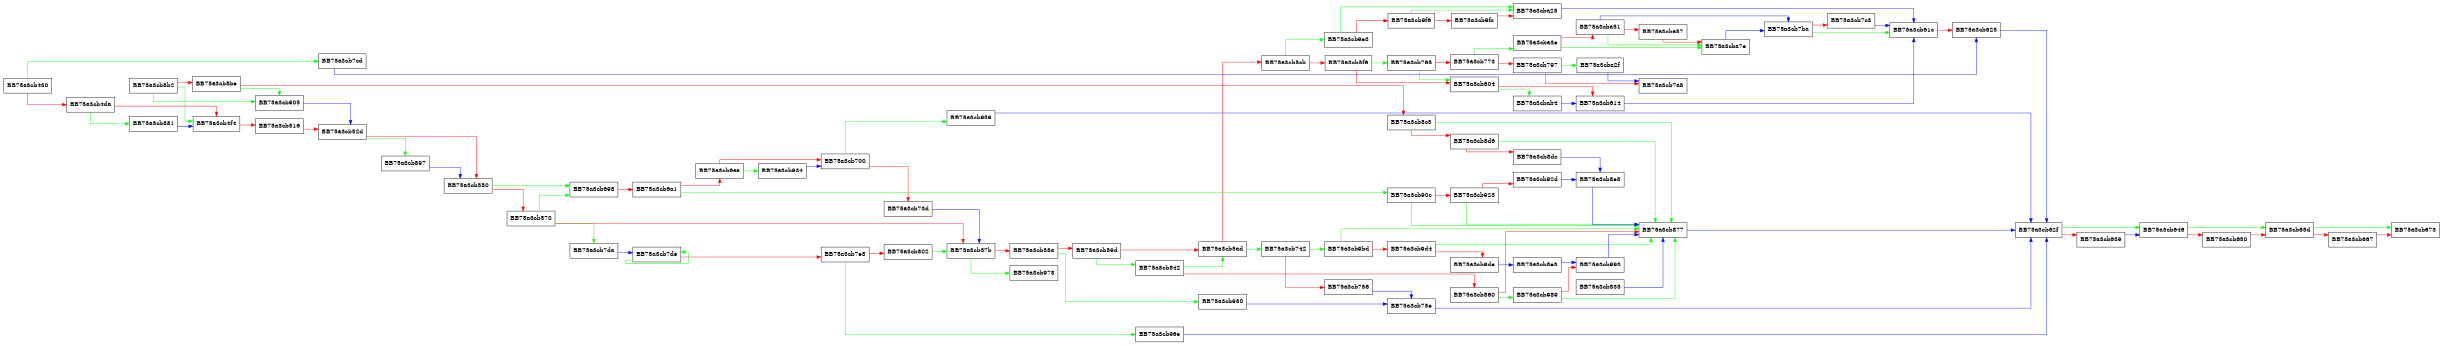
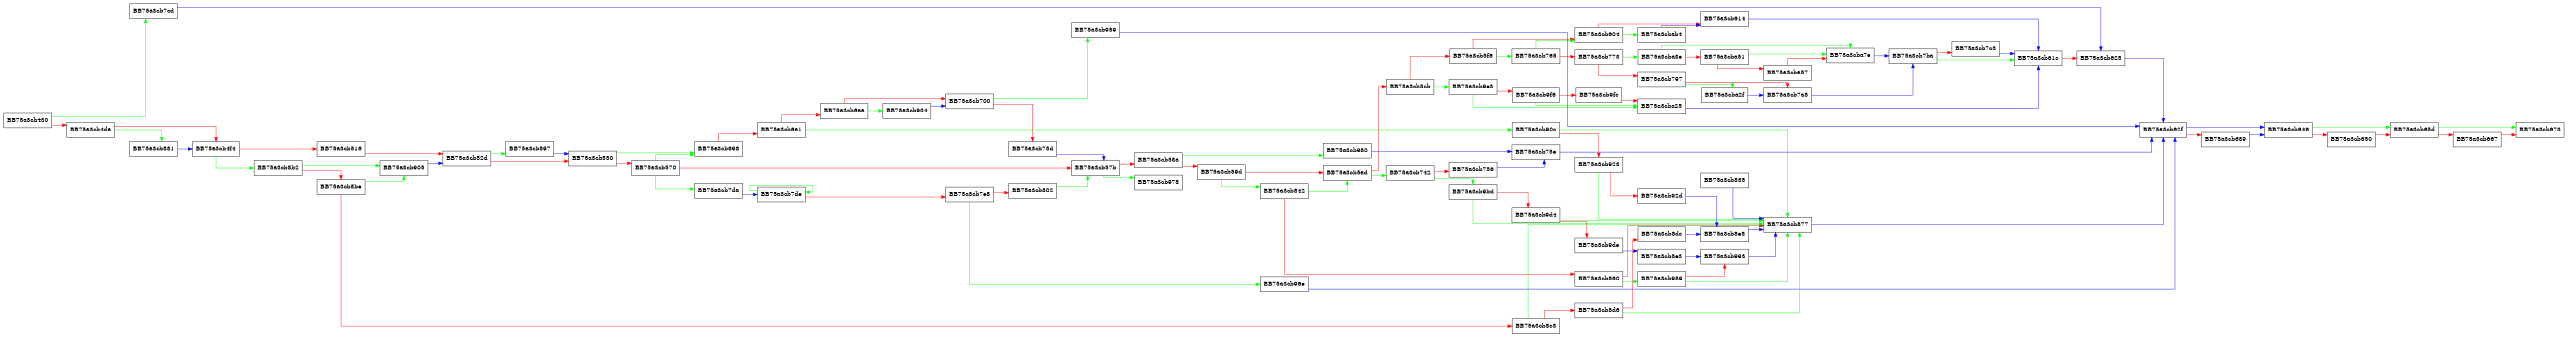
  digraph {
    rankdir=LR
    splines=ortho
    node [shape=box]
    edge [color=red]
    BB75a3cb430
    BB75a3cb7cd
    BB75a3cb4da
    BB75a3cb625
    BB75a3cb881
    BB75a3cb4f4
    BB75a3cb62f
    BB75a3cb8b2
    BB75a3cb516
    BB75a3cb905
    BB75a3cb8be
    BB75a3cb52d
    BB75a3cb8c3
    BB75a3cb897
    BB75a3cb550
    BB75a3cb698
    BB75a3cb570
    BB75a3cb6a1
    BB75a3cb7da
    BB75a3cb57b
    BB75a3cb90c
    BB75a3cb6aa
    BB75a3cb7de
    BB75a3cb978
    BB75a3cb58a
    BB75a3cb7e8
    BB75a3cb980
    BB75a3cb59d
    BB75a3cb75e
    BB75a3cb842
    BB75a3cb5ad
    BB75a3cb860
    BB75a3cb742
    BB75a3cb5cb
    BB75a3cb877
    BB75a3cb989
    BB75a3cb9bd
    BB75a3cb756
    BB75a3cb9e3
    BB75a3cb5f6
    BB75a3cb9d4
    BB75a3cba25
    BB75a3cb9f6
    BB75a3cb765
    BB75a3cb604
    BB75a3cb61c
    BB75a3cb9fc
    BB75a3cb773
    BB75a3cbab4
    BB75a3cb614
    BB75a3cba3e
    BB75a3cb797
    BB75a3cb646
    BB75a3cb639
    BB75a3cb65d
    BB75a3cb650
    BB75a3cb673
    BB75a3cb667
    BB75a3cb923
    BB75a3cb934
    BB75a3cb700
    BB75a3cb92d
    BB75a3cb959
    BB75a3cb73d
    BB75a3cb9de
    BB75a3cba7e
    BB75a3cba51
    BB75a3cba2f
    BB75a3cb7a8
    BB75a3cb7ba
    BB75a3cba57
    BB75a3cb7c3
    BB75a3cb96e
    BB75a3cb802
    BB75a3cb835
    BB75a3cb993
    BB75a3cb8d6
    BB75a3cb8dc
    BB75a3cb8e8
    BB75a3cb8e3
    BB75a3cb430 -> BB75a3cb7cd [color=green]
    BB75a3cb430 -> BB75a3cb4da
    BB75a3cb7cd -> BB75a3cb625 [color=blue]
    BB75a3cb4da -> BB75a3cb881 [color=green]
    BB75a3cb4da -> BB75a3cb4f4
    BB75a3cb625 -> BB75a3cb62f [color=blue]
    BB75a3cb881 -> BB75a3cb4f4 [color=blue]
-   BB75a3cb8b2 -> BB75a3cb4f4 [color=green]
+   BB75a3cb4f4 -> BB75a3cb8b2 [color=green]
    BB75a3cb4f4 -> BB75a3cb516
-   BB75a3cb62f -> BB75a3cb646 [color=green]
+   BB75a3cb62f -> BB75a3cb646 [color=blue]
    BB75a3cb62f -> BB75a3cb639
    BB75a3cb8b2 -> BB75a3cb905 [color=green]
    BB75a3cb8b2 -> BB75a3cb8be
    BB75a3cb516 -> BB75a3cb52d
    BB75a3cb905 -> BB75a3cb52d [color=blue]
    BB75a3cb8be -> BB75a3cb905 [color=green]
    BB75a3cb8be -> BB75a3cb8c3
    BB75a3cb52d -> BB75a3cb897 [color=green]
    BB75a3cb52d -> BB75a3cb550
    BB75a3cb8c3 -> BB75a3cb877 [color=green]
    BB75a3cb8c3 -> BB75a3cb8d6
    BB75a3cb897 -> BB75a3cb550 [color=blue]
    BB75a3cb550 -> BB75a3cb698 [color=green]
    BB75a3cb550 -> BB75a3cb570
    BB75a3cb698 -> BB75a3cb6a1
    BB75a3cb570 -> BB75a3cb698 [color=green]
    BB75a3cb570 -> BB75a3cb7da [color=green]
    BB75a3cb570 -> BB75a3cb57b
    BB75a3cb6a1 -> BB75a3cb90c [color=green]
    BB75a3cb6a1 -> BB75a3cb6aa
    BB75a3cb7da -> BB75a3cb7de [color=blue]
    BB75a3cb57b -> BB75a3cb978 [color=green]
    BB75a3cb57b -> BB75a3cb58a
    BB75a3cb90c -> BB75a3cb877 [color=green]
    BB75a3cb90c -> BB75a3cb923
    BB75a3cb6aa -> BB75a3cb934 [color=green]
    BB75a3cb6aa -> BB75a3cb700
    BB75a3cb7de -> BB75a3cb7de [color=green]
    BB75a3cb7de -> BB75a3cb7e8
    BB75a3cb58a -> BB75a3cb980 [color=green]
    BB75a3cb58a -> BB75a3cb59d
    BB75a3cb7e8 -> BB75a3cb96e [color=green]
    BB75a3cb7e8 -> BB75a3cb802
    BB75a3cb980 -> BB75a3cb75e [color=blue]
    BB75a3cb59d -> BB75a3cb842 [color=green]
    BB75a3cb59d -> BB75a3cb5ad
    BB75a3cb75e -> BB75a3cb62f [color=blue]
    BB75a3cb842 -> BB75a3cb5ad [color=green]
    BB75a3cb842 -> BB75a3cb860
    BB75a3cb5ad -> BB75a3cb742 [color=green]
    BB75a3cb5ad -> BB75a3cb5cb
    BB75a3cb860 -> BB75a3cb877
    BB75a3cb860 -> BB75a3cb989 [color=green]
    BB75a3cb742 -> BB75a3cb9bd [color=green]
    BB75a3cb742 -> BB75a3cb756
    BB75a3cb5cb -> BB75a3cb9e3 [color=green]
    BB75a3cb5cb -> BB75a3cb5f6
    BB75a3cb877 -> BB75a3cb62f [color=blue]
    BB75a3cb989 -> BB75a3cb877 [color=green]
    BB75a3cb989 -> BB75a3cb993
    BB75a3cb9bd -> BB75a3cb877 [color=green]
    BB75a3cb9bd -> BB75a3cb9d4
    BB75a3cb756 -> BB75a3cb75e [color=blue]
    BB75a3cb9e3 -> BB75a3cba25 [color=green]
    BB75a3cb9e3 -> BB75a3cb9f6
    BB75a3cb5f6 -> BB75a3cb765 [color=green]
    BB75a3cb5f6 -> BB75a3cb604
    BB75a3cb9d4 -> BB75a3cb877 [color=green]
    BB75a3cb9d4 -> BB75a3cb9de
    BB75a3cba25 -> BB75a3cb61c [color=blue]
    BB75a3cb9f6 -> BB75a3cba25 [color=green]
    BB75a3cb9f6 -> BB75a3cb9fc
    BB75a3cb765 -> BB75a3cb604 [color=green]
    BB75a3cb765 -> BB75a3cb773
    BB75a3cb604 -> BB75a3cbab4 [color=green]
    BB75a3cb604 -> BB75a3cb614
    BB75a3cb61c -> BB75a3cb625
    BB75a3cb9fc -> BB75a3cba25
    BB75a3cb773 -> BB75a3cba3e [color=green]
    BB75a3cb773 -> BB75a3cb797
    BB75a3cbab4 -> BB75a3cb614 [color=blue]
    BB75a3cb614 -> BB75a3cb61c [color=blue]
    BB75a3cba3e -> BB75a3cba7e [color=green]
    BB75a3cba3e -> BB75a3cba51
    BB75a3cb797 -> BB75a3cba2f [color=green]
    BB75a3cb797 -> BB75a3cb7a8
    BB75a3cb646 -> BB75a3cb65d [color=green]
    BB75a3cb646 -> BB75a3cb650
    BB75a3cb639 -> BB75a3cb646 [color=blue]
    BB75a3cb65d -> BB75a3cb673 [color=green]
    BB75a3cb65d -> BB75a3cb667
    BB75a3cb650 -> BB75a3cb65d
    BB75a3cb667 -> BB75a3cb673
    BB75a3cb923 -> BB75a3cb877 [color=green]
    BB75a3cb923 -> BB75a3cb92d
    BB75a3cb934 -> BB75a3cb700 [color=blue]
    BB75a3cb700 -> BB75a3cb959 [color=green]
    BB75a3cb700 -> BB75a3cb73d
    BB75a3cb92d -> BB75a3cb8e8 [color=blue]
    BB75a3cb959 -> BB75a3cb62f [color=blue]
    BB75a3cb73d -> BB75a3cb57b [color=blue]
    BB75a3cb9de -> BB75a3cb8e3 [color=blue]
    BB75a3cba7e -> BB75a3cb7ba [color=blue]
    BB75a3cba51 -> BB75a3cba7e [color=green]
    BB75a3cba51 -> BB75a3cba57
    BB75a3cba2f -> BB75a3cb7a8 [color=blue]
-   BB75a3cba51 -> BB75a3cb7ba [color=blue]
+   BB75a3cb7a8 -> BB75a3cb7ba [color=blue]
    BB75a3cb7ba -> BB75a3cb61c [color=green]
    BB75a3cb7ba -> BB75a3cb7c3
    BB75a3cba57 -> BB75a3cba7e
    BB75a3cb7c3 -> BB75a3cb61c [color=blue]
    BB75a3cb96e -> BB75a3cb62f [color=blue]
    BB75a3cb802 -> BB75a3cb57b [color=green]
    BB75a3cb835 -> BB75a3cb877 [color=blue]
    BB75a3cb993 -> BB75a3cb877 [color=blue]
    BB75a3cb8d6 -> BB75a3cb877 [color=green]
    BB75a3cb8d6 -> BB75a3cb8dc
    BB75a3cb8dc -> BB75a3cb8e8 [color=blue]
    BB75a3cb8e8 -> BB75a3cb877 [color=blue]
    BB75a3cb8e3 -> BB75a3cb993 [color=blue]
  }
